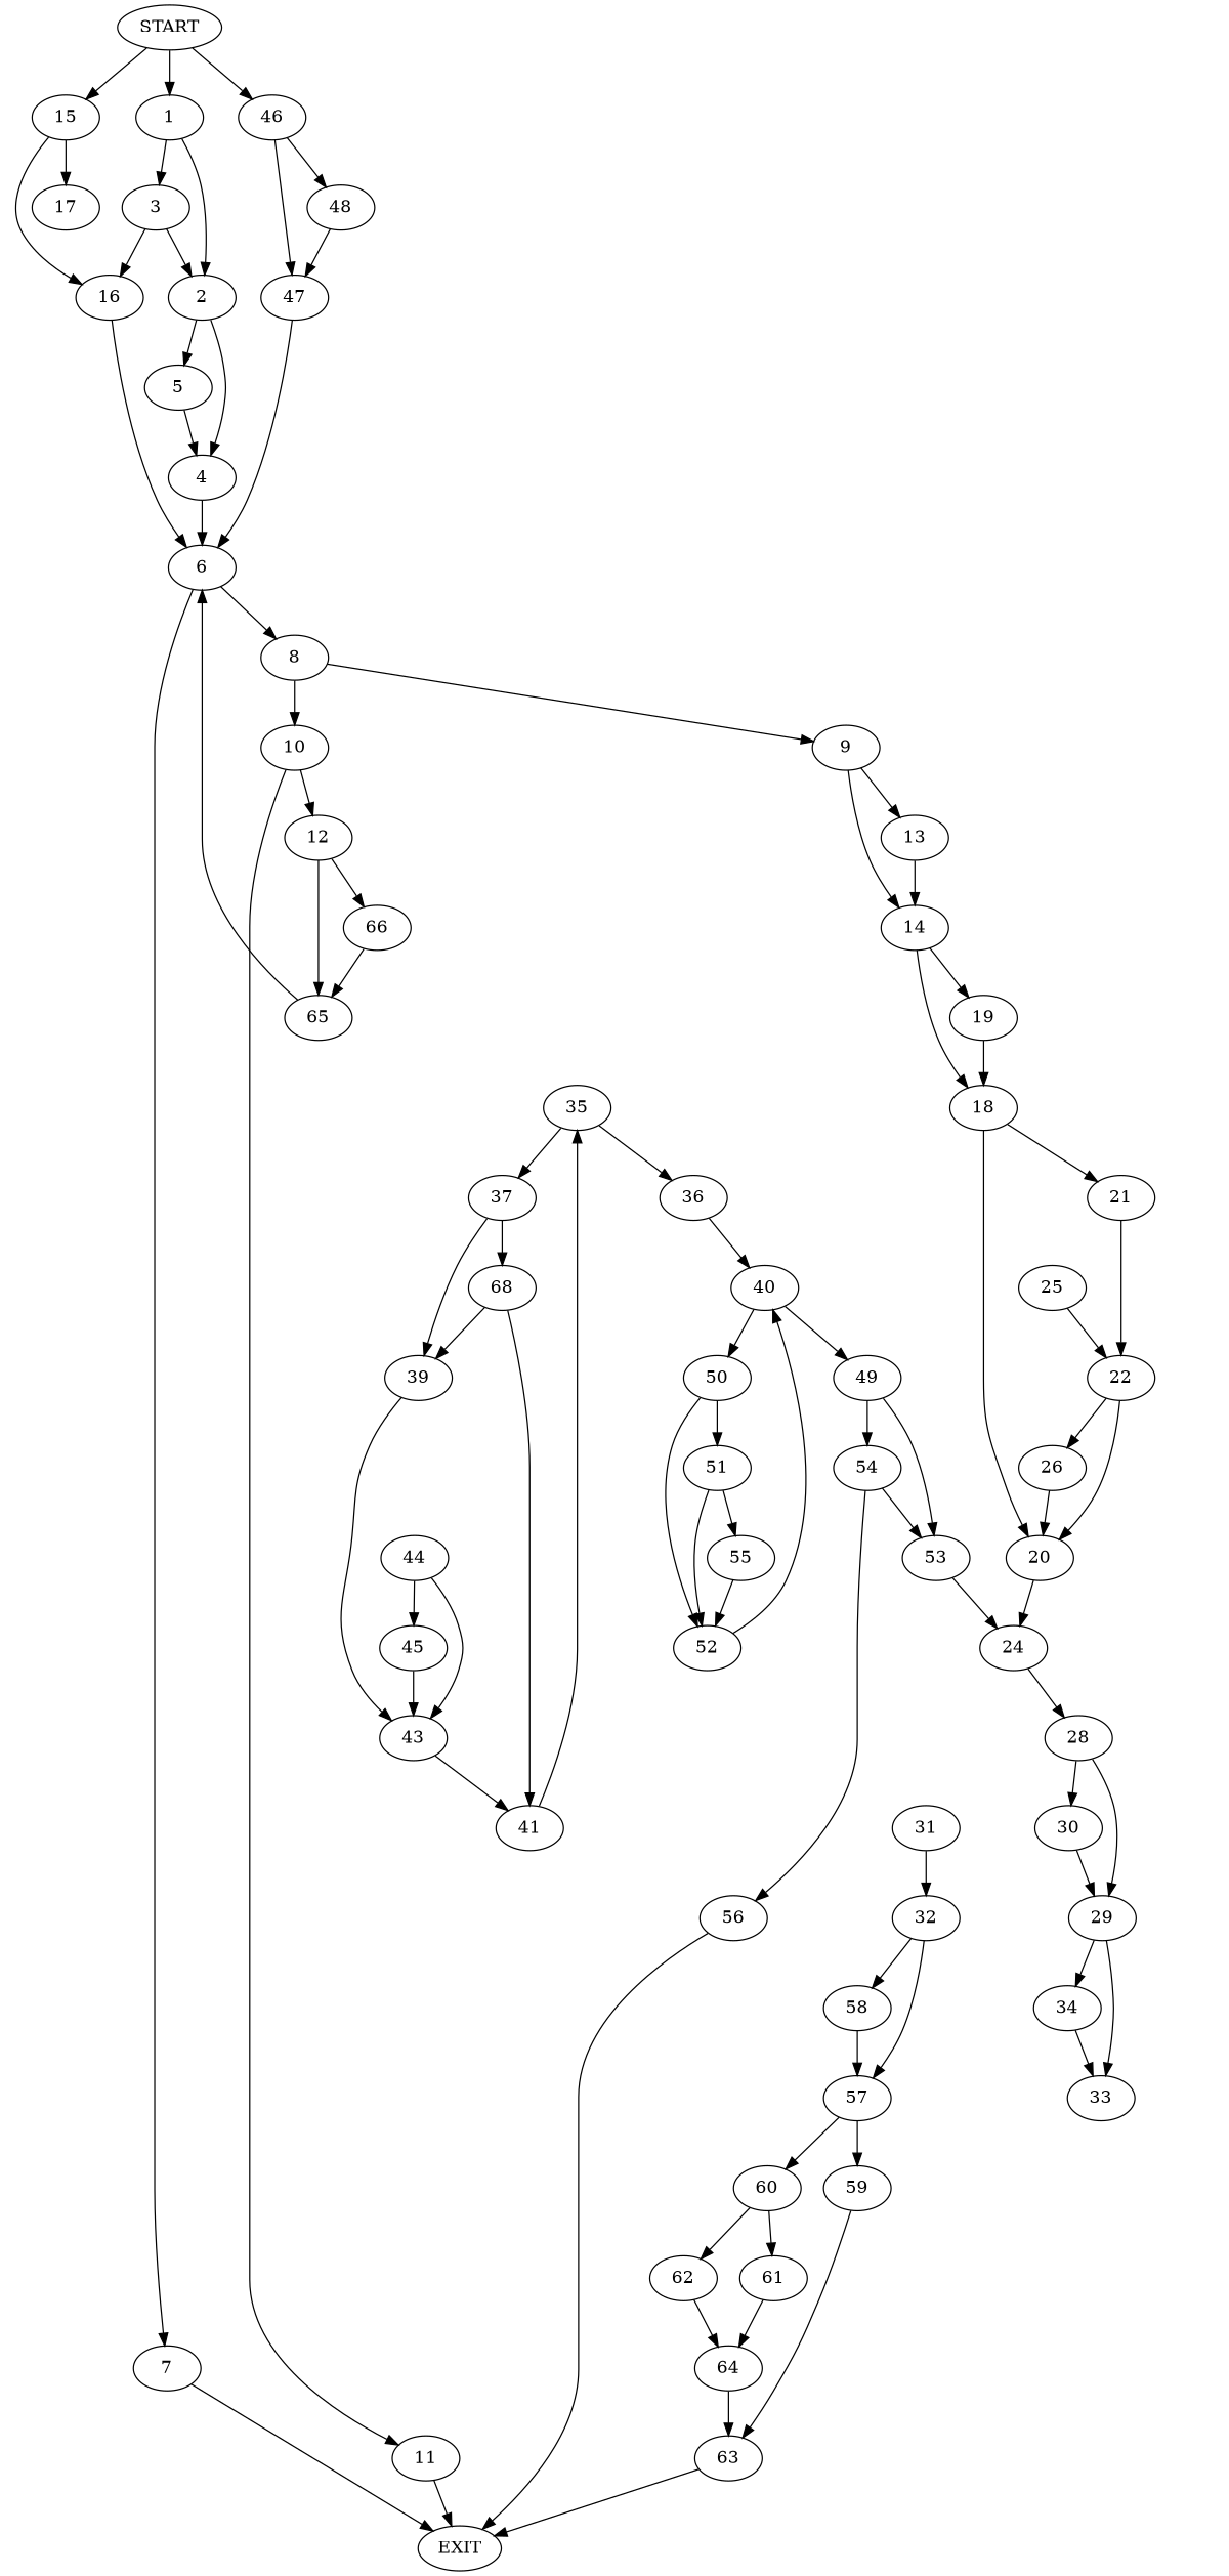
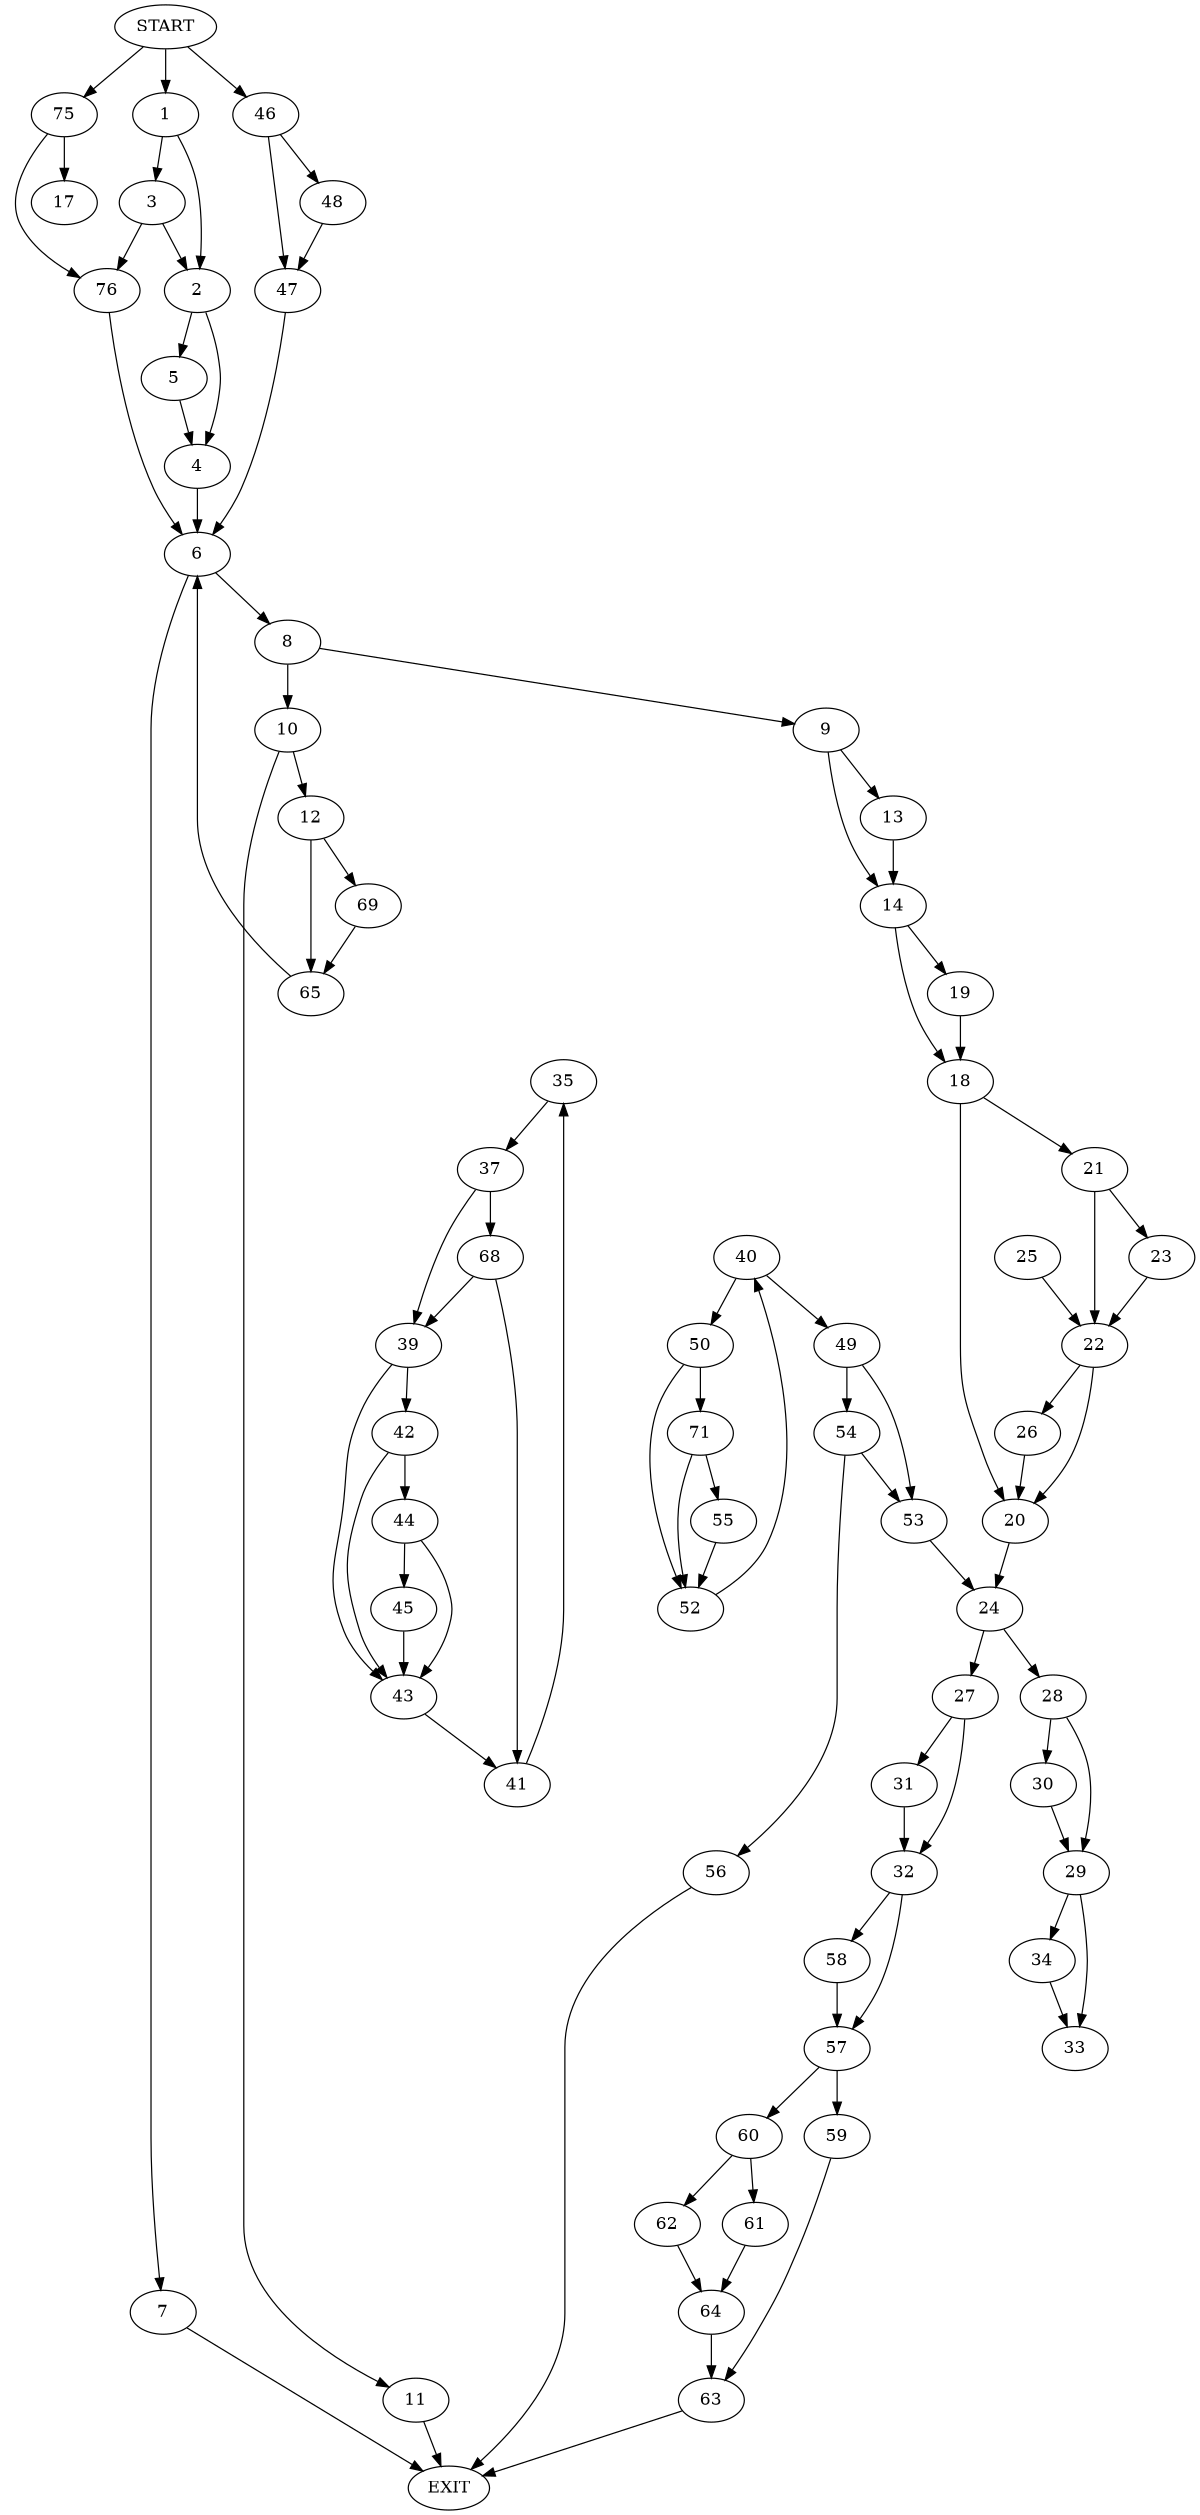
  digraph {
    n1 [label=START]
    1
-   15
+   15 [label=75]
    46
    2
    3
-   16
+   16 [label=76]
    17
    47
    48
    n11 [label=EXIT]
    4
    5
    6
    7
    8
    9
    10
    13
    14
    11
    12
    18
    19
    65
-   66
+   66 [label=69]
    20
    21
    24
    22
+   23
+   27
    28
    26
    25
    31
    32
    29
    30
    57
    58
    33
    34
    59
    60
    35
-   36
    37
    40
    n50 [label=68]
    39
    49
    50
    41
+   42
    43
    44
    53
    54
-   51
+   51 [label=71]
    52
    45
    56
    55
    63
    61
    62
    64
    n1 -> 1
    n1 -> 15
    n1 -> 46
    1 -> 2
    1 -> 3
    15 -> 16
    15 -> 17
    46 -> 47
    46 -> 48
    2 -> 4
    2 -> 5
    3 -> 2
    3 -> 16
    16 -> 6
    47 -> 6
    48 -> 47
    4 -> 6
    5 -> 4
    6 -> 7
    6 -> 8
    7 -> n11
    8 -> 9
    8 -> 10
    9 -> 13
    9 -> 14
    10 -> 11
    10 -> 12
    13 -> 14
    14 -> 18
    14 -> 19
    11 -> n11
    12 -> 65
    12 -> 66
    18 -> 20
    18 -> 21
    19 -> 18
    65 -> 6
    66 -> 65
    20 -> 24
    21 -> 22
+   21 -> 23
+   24 -> 27
    24 -> 28
    22 -> 20
    22 -> 26
+   23 -> 22
+   27 -> 31
+   27 -> 32
    28 -> 29
    28 -> 30
    26 -> 20
    25 -> 22
    31 -> 32
    32 -> 57
    32 -> 58
    29 -> 33
    29 -> 34
    30 -> 29
    57 -> 59
    57 -> 60
    58 -> 57
    34 -> 33
    59 -> 63
    60 -> 61
    60 -> 62
-   35 -> 36
    35 -> 37
-   36 -> 40
    37 -> n50
    37 -> 39
    40 -> 49
    40 -> 50
    n50 -> 39
    n50 -> 41
+   39 -> 42
    39 -> 43
    49 -> 53
    49 -> 54
    50 -> 51
    50 -> 52
    41 -> 35
+   42 -> 43
+   42 -> 44
    43 -> 41
    44 -> 43
    44 -> 45
    53 -> 24
    54 -> 53
    54 -> 56
    51 -> 52
    51 -> 55
    52 -> 40
    45 -> 43
    56 -> n11
    55 -> 52
    63 -> n11
    61 -> 64
    62 -> 64
    64 -> 63
  }
